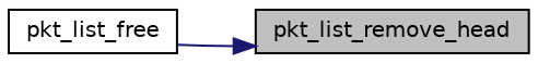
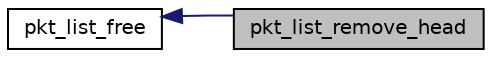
  digraph {
    rankdir=RL
    node [color=black fontname=Helvetica fontsize=10 shape=record style=filled]
    n1 [fillcolor=grey75 fontcolor=black height=0.2 label=pkt_list_remove_head width=0.4]
    n2 [fillcolor=white height=0.2 label=pkt_list_free width=0.4]
-   n1 -> n2 [color=midnightblue dir=back fontname=Helvetica fontsize=10 labelfontname=Helvetica labelfontsize=10 style=solid]
+   n2 -> n1 [color=midnightblue dir=back fontname=Helvetica fontsize=10 labelfontname=Helvetica labelfontsize=10 style=solid]
  }
